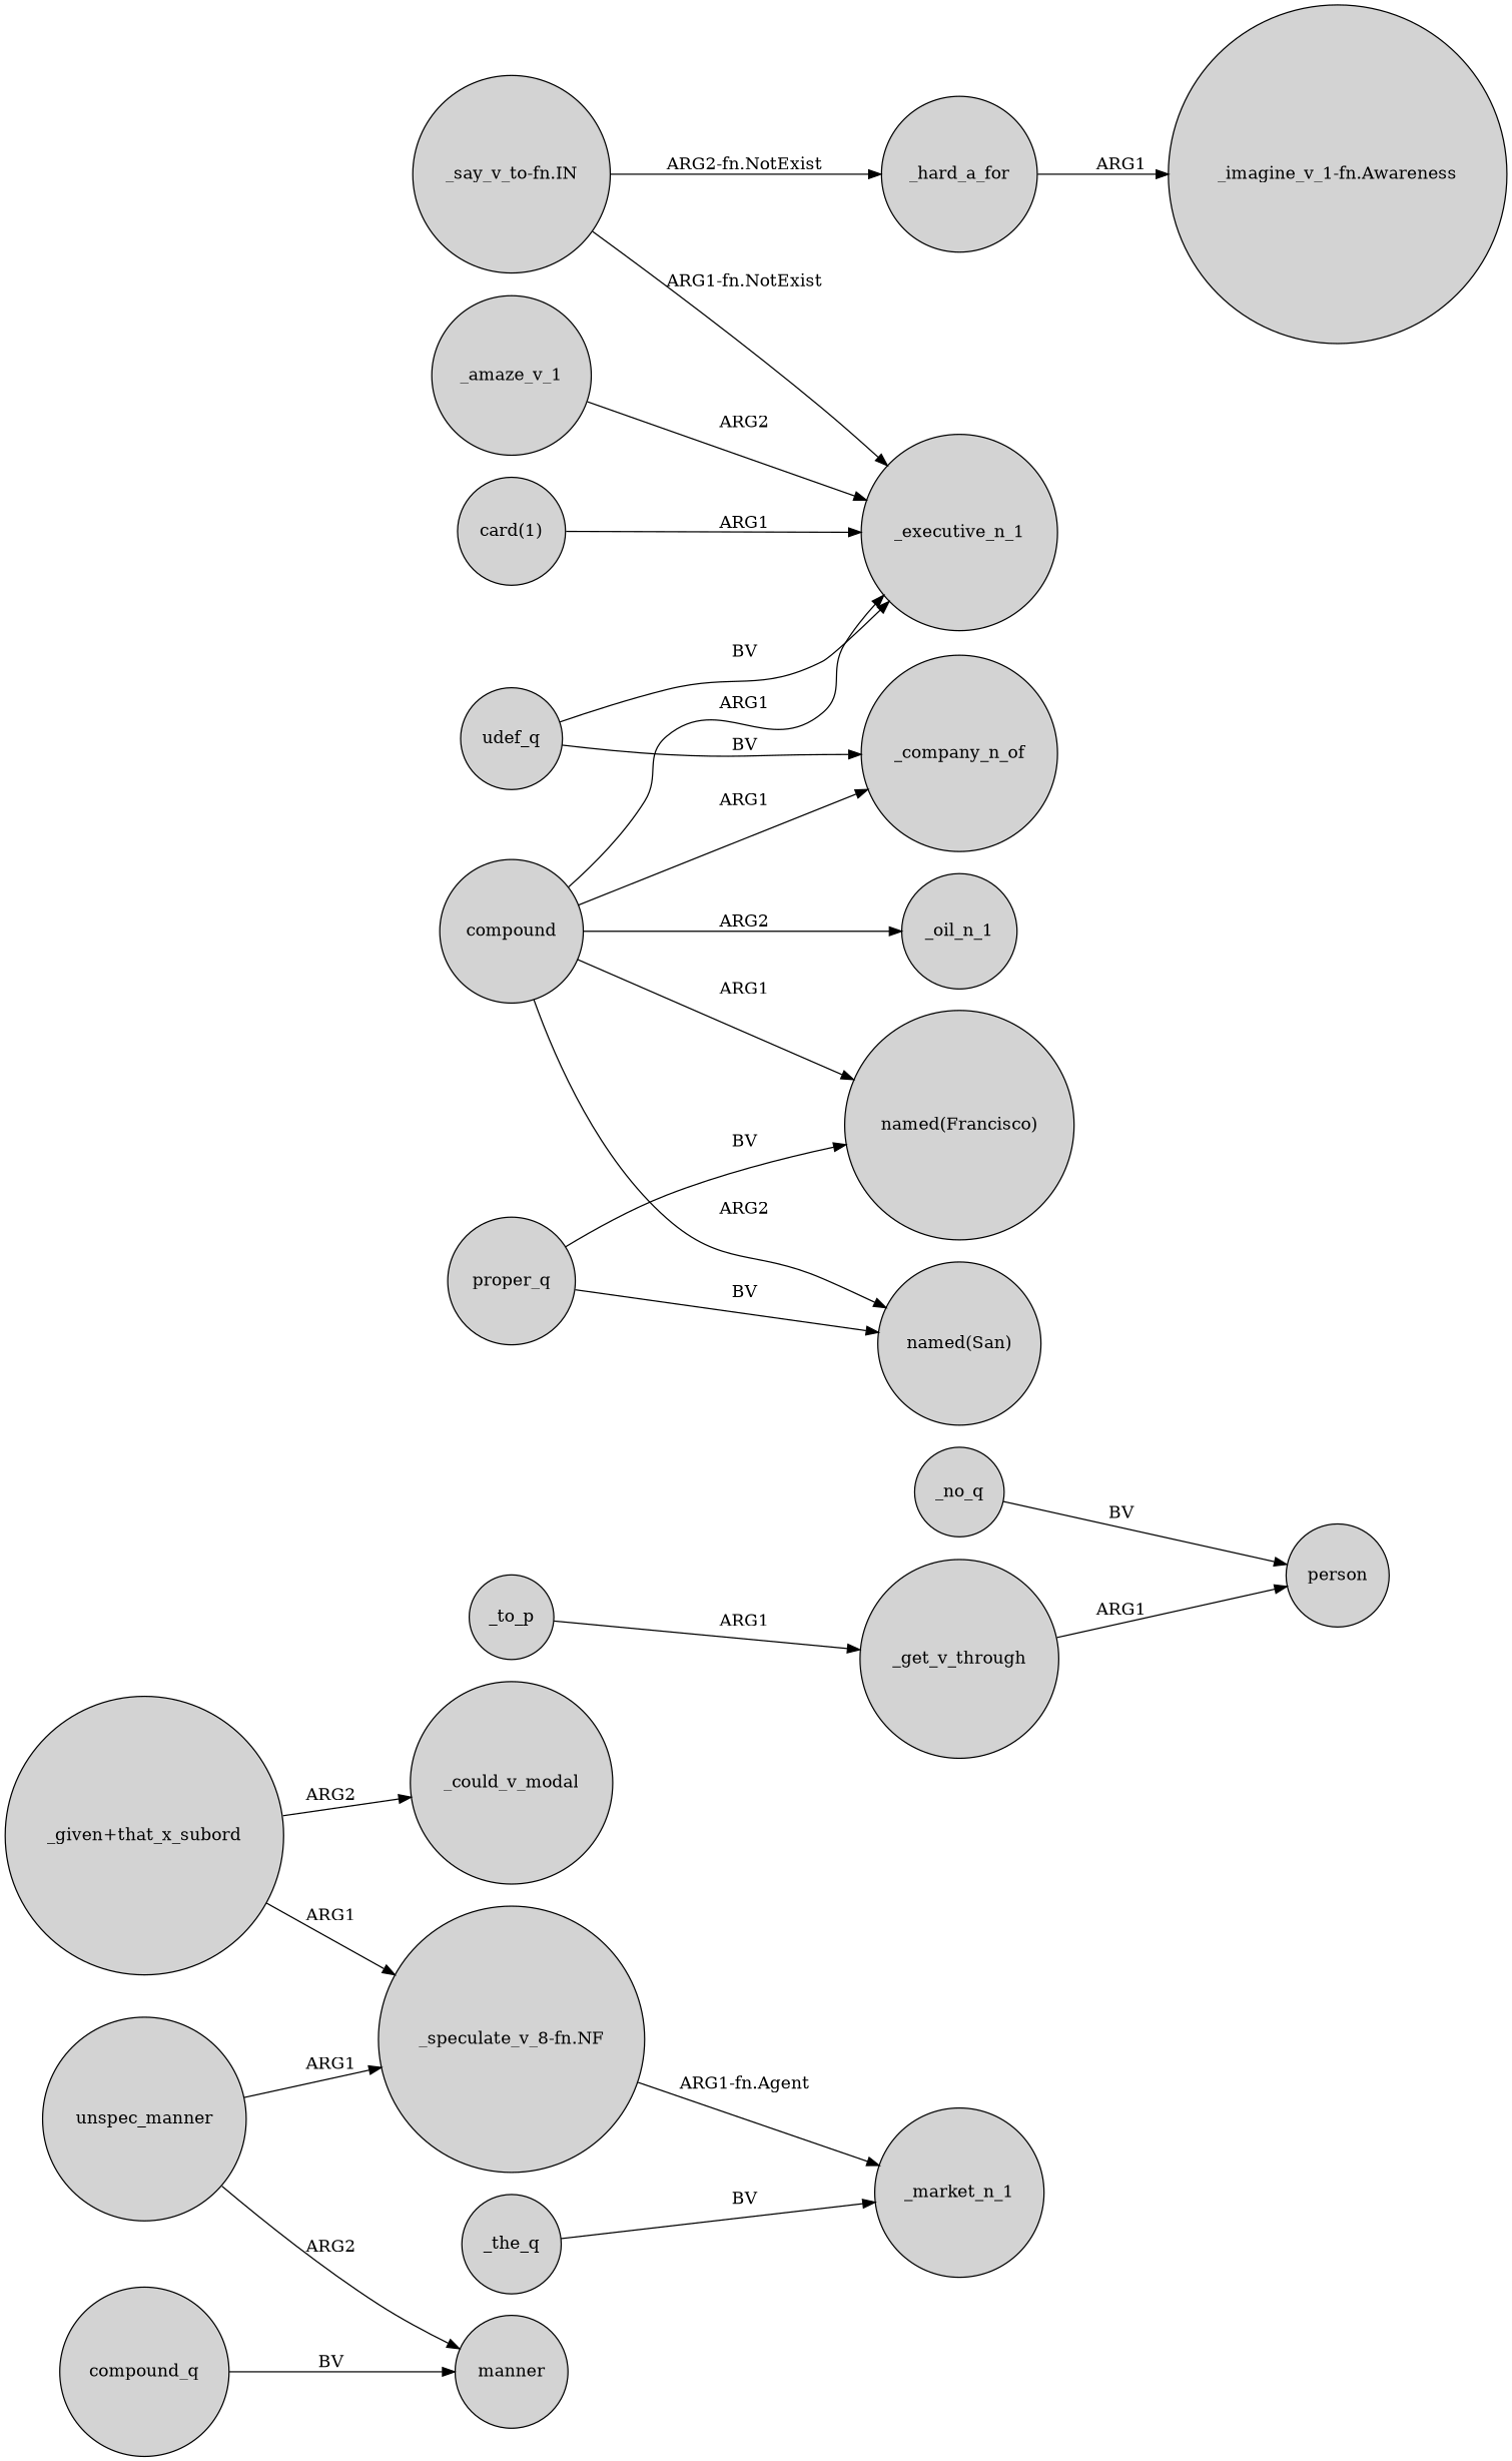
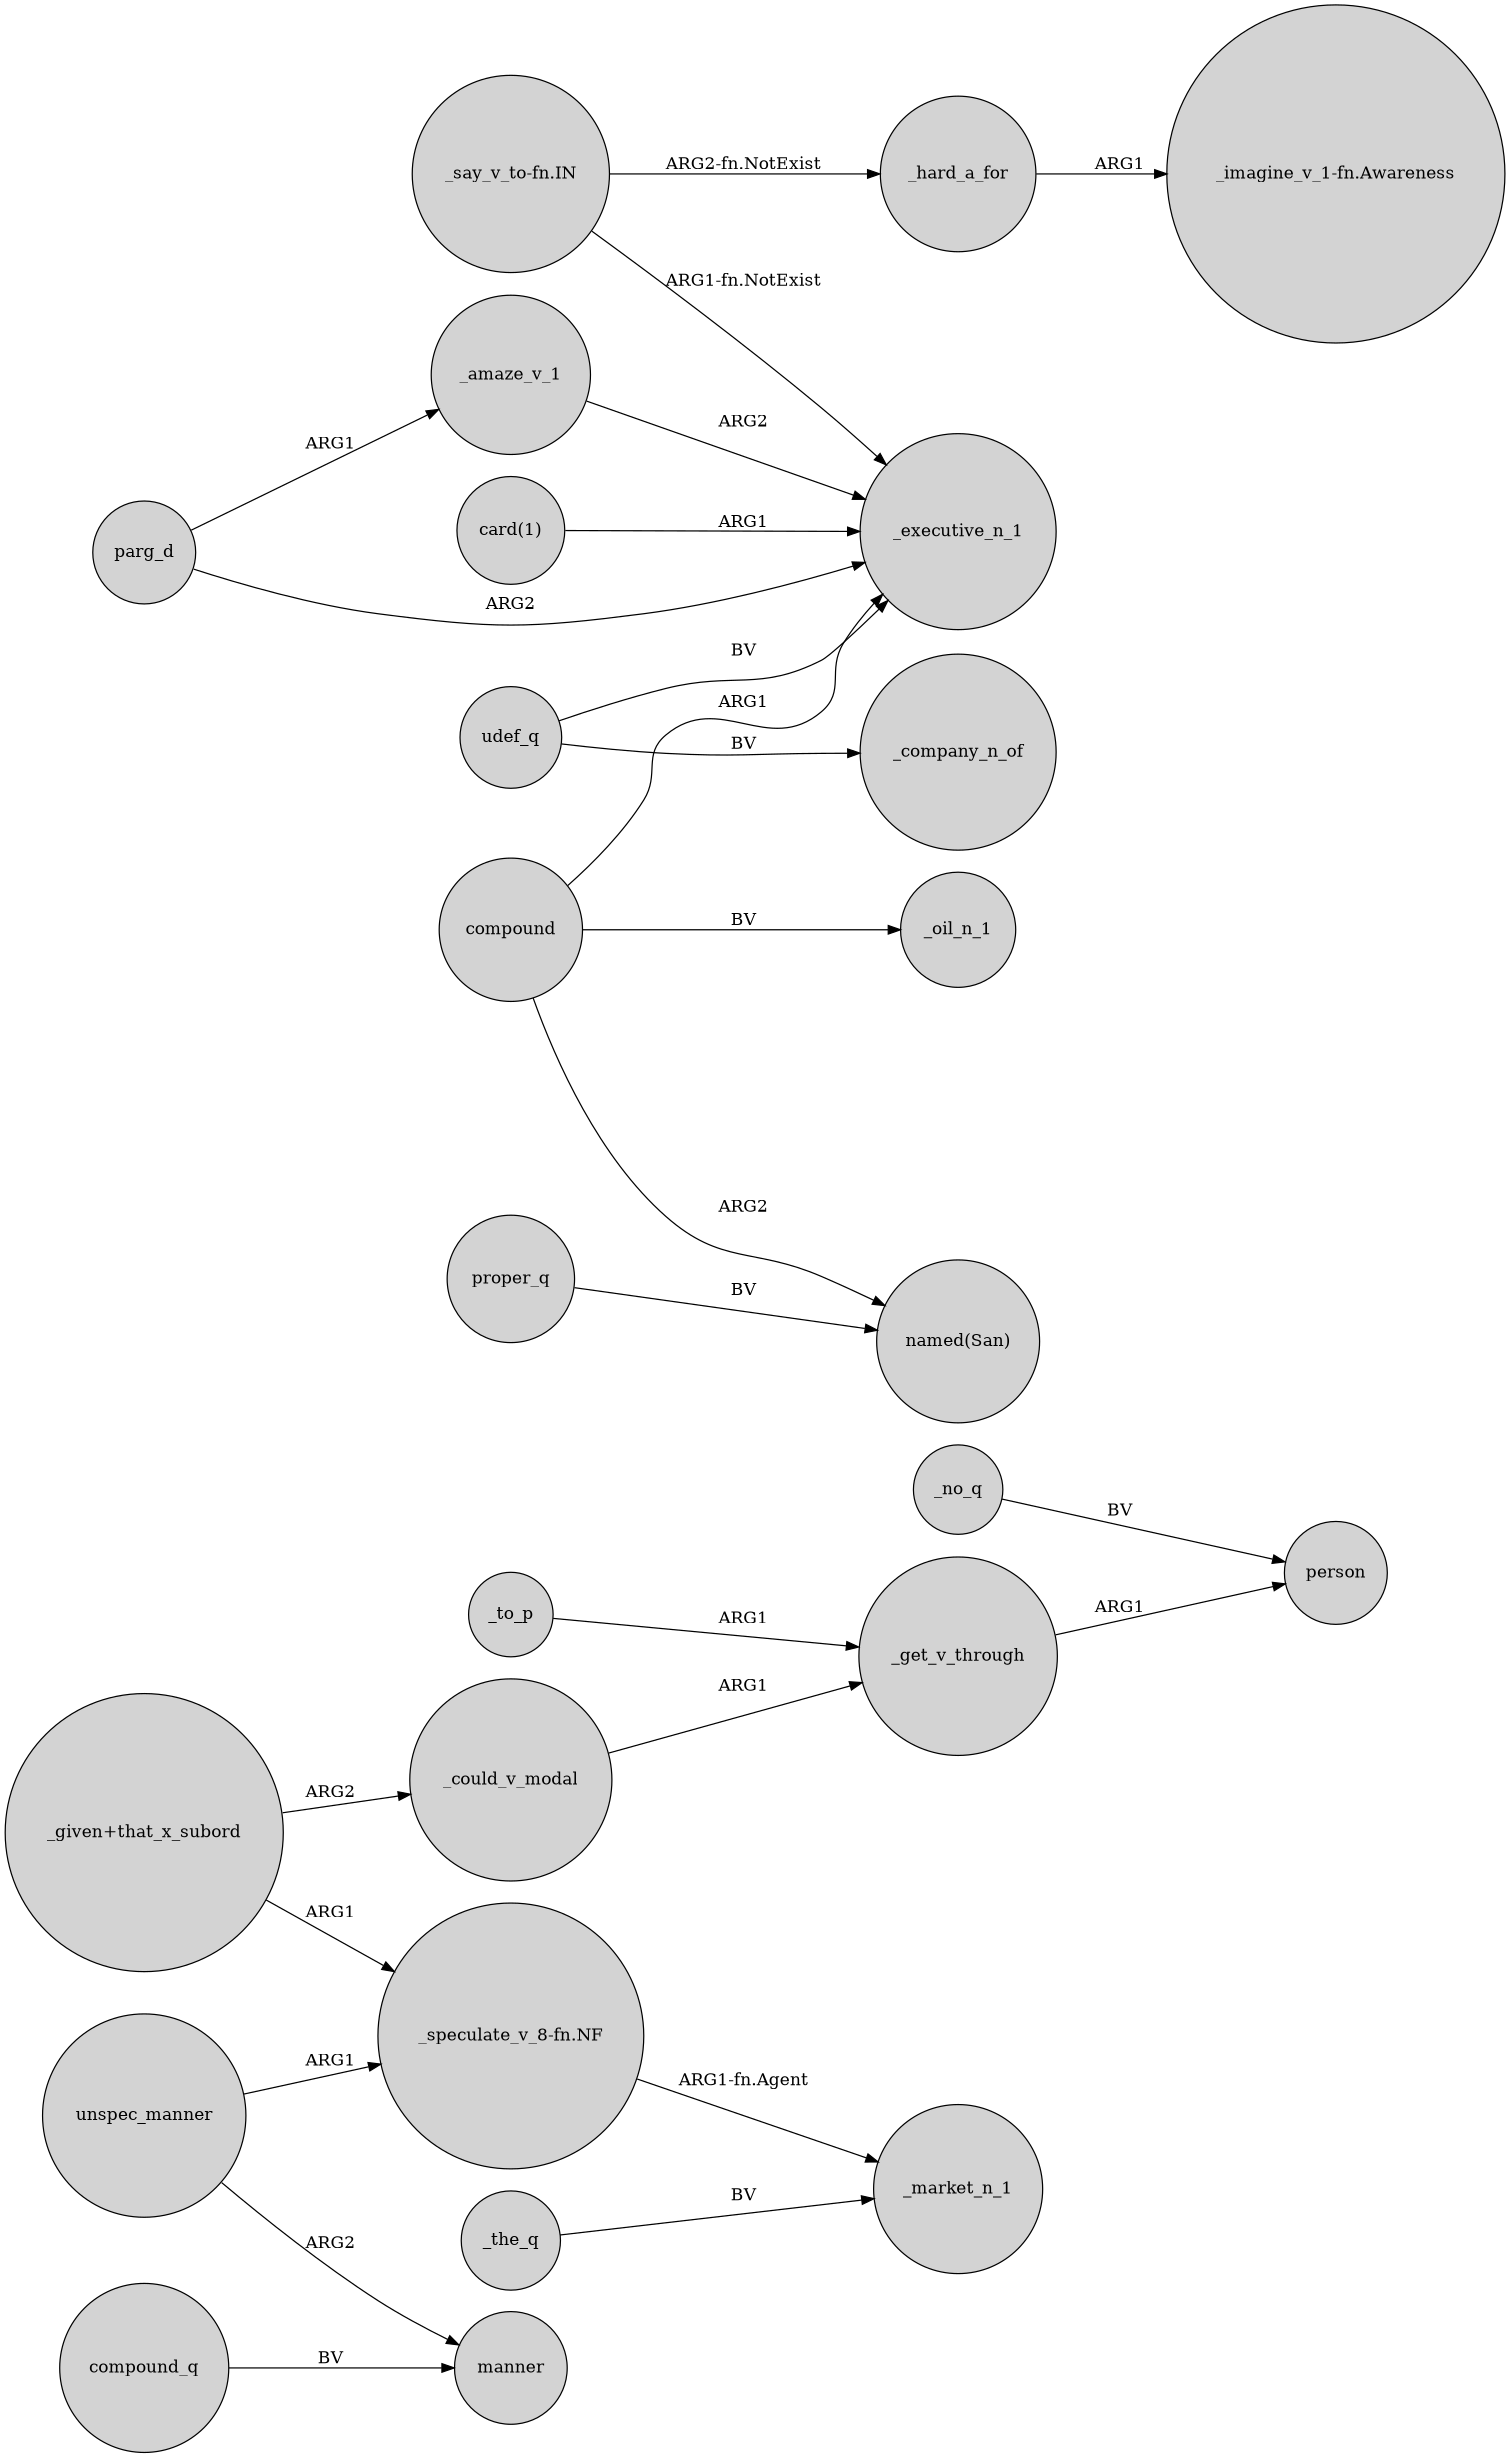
  digraph {
    rankdir=LR
    node [shape=circle style=filled]
    _get_v_through
    person
    _hard_a_for
    "_imagine_v_1-fn.Awareness"
    "_say_v_to-fn.IN"
    _executive_n_1
    _to_p
    proper_q
-   "named(Francisco)"
    "named(San)"
    compound
    _company_n_of
    _oil_n_1
    udef_q
    n15 [label="_speculate_v_8-fn.NF"]
    _market_n_1
    "_given+that_x_subord"
    _could_v_modal
    "card(1)"
    n20 [label=compound_q]
    manner
+   parg_d
    _amaze_v_1
    _no_q
    unspec_manner
    _the_q
    _get_v_through -> person [label=ARG1]
    _hard_a_for -> "_imagine_v_1-fn.Awareness" [label=ARG1]
    "_say_v_to-fn.IN" -> _hard_a_for [label="ARG2-fn.NotExist"]
    "_say_v_to-fn.IN" -> _executive_n_1 [label="ARG1-fn.NotExist"]
    _to_p -> _get_v_through [label=ARG1]
-   proper_q -> "named(Francisco)" [label=BV]
    proper_q -> "named(San)" [label=BV]
    compound -> _executive_n_1 [label=ARG1]
-   compound -> "named(Francisco)" [label=ARG1]
    compound -> "named(San)" [label=ARG2]
-   compound -> _company_n_of [label=ARG1]
-   compound -> _oil_n_1 [label=ARG2]
+   compound -> _oil_n_1 [label=BV]
    udef_q -> _executive_n_1 [label=BV]
    udef_q -> _company_n_of [label=BV]
    n15 -> _market_n_1 [label="ARG1-fn.Agent"]
    "_given+that_x_subord" -> n15 [label=ARG1]
    "_given+that_x_subord" -> _could_v_modal [label=ARG2]
+   _could_v_modal -> _get_v_through [label=ARG1]
    "card(1)" -> _executive_n_1 [label=ARG1]
    n20 -> manner [label=BV]
+   parg_d -> _executive_n_1 [label=ARG2]
+   parg_d -> _amaze_v_1 [label=ARG1]
    _amaze_v_1 -> _executive_n_1 [label=ARG2]
    _no_q -> person [label=BV]
    unspec_manner -> n15 [label=ARG1]
    unspec_manner -> manner [label=ARG2]
    _the_q -> _market_n_1 [label=BV]
  }
